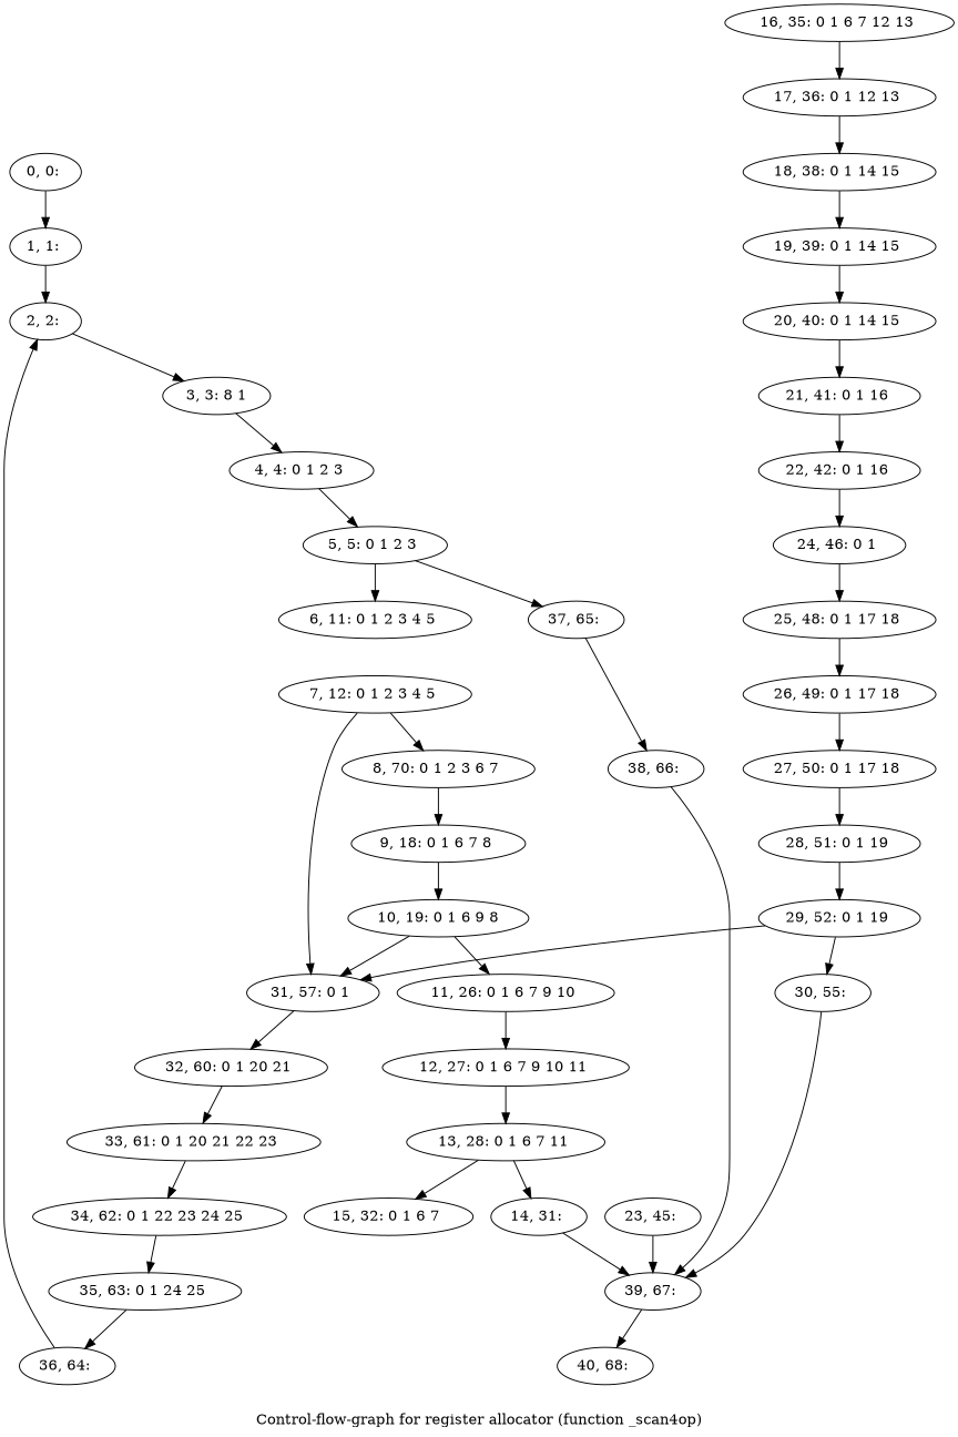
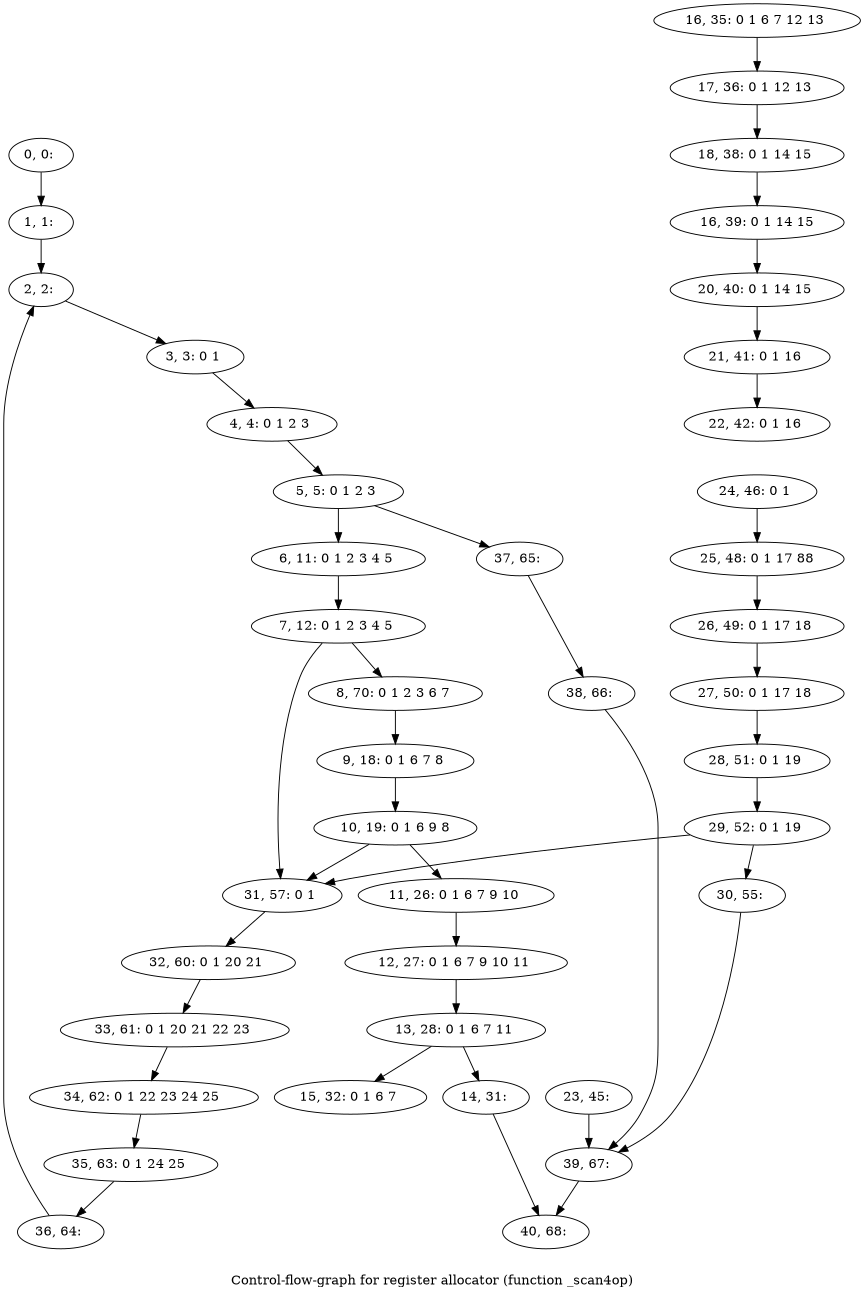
  digraph {
    label="Control-flow-graph for register allocator (function _scan4op)"
    n1 [label="0, 0: "]
    n2 [label="1, 1: "]
    n3 [label="2, 2: "]
-   n4 [label="3, 3: 8 1"]
+   n4 [label="3, 3: 0 1 "]
    n5 [label="4, 4: 0 1 2 3 "]
    n6 [label="5, 5: 0 1 2 3 "]
    n7 [label="6, 11: 0 1 2 3 4 5 "]
    n8 [label="37, 65: "]
    n9 [label="7, 12: 0 1 2 3 4 5 "]
    n10 [label="38, 66: "]
    n11 [label="8, 70: 0 1 2 3 6 7 "]
    n12 [label="31, 57: 0 1 "]
    n13 [label="9, 18: 0 1 6 7 8 "]
    n14 [label="32, 60: 0 1 20 21 "]
    n15 [label="10, 19: 0 1 6 9 8"]
    n16 [label="11, 26: 0 1 6 7 9 10 "]
    n17 [label="12, 27: 0 1 6 7 9 10 11 "]
    n18 [label="13, 28: 0 1 6 7 11 "]
    n19 [label="14, 31: "]
    n20 [label="15, 32: 0 1 6 7 "]
    n21 [label="39, 67: "]
    n22 [label="40, 68: "]
    n23 [label="16, 35: 0 1 6 7 12 13 "]
    n24 [label="17, 36: 0 1 12 13 "]
    n25 [label="18, 38: 0 1 14 15 "]
-   n26 [label="19, 39: 0 1 14 15 "]
+   n26 [label="16, 39: 0 1 14 15"]
    n27 [label="20, 40: 0 1 14 15 "]
    n28 [label="21, 41: 0 1 16 "]
    n29 [label="22, 42: 0 1 16 "]
    n30 [label="24, 46: 0 1 "]
    n31 [label="23, 45: "]
-   n32 [label="25, 48: 0 1 17 18 "]
+   n32 [label="25, 48: 0 1 17 88"]
    n33 [label="26, 49: 0 1 17 18 "]
    n34 [label="27, 50: 0 1 17 18 "]
    n35 [label="28, 51: 0 1 19 "]
    n36 [label="29, 52: 0 1 19 "]
    n37 [label="30, 55: "]
    n38 [label="33, 61: 0 1 20 21 22 23 "]
    n39 [label="34, 62: 0 1 22 23 24 25 "]
    n40 [label="35, 63: 0 1 24 25 "]
    n41 [label="36, 64: "]
    n1 -> n2
    n2 -> n3
    n3 -> n4
    n4 -> n5
    n5 -> n6
    n6 -> n7
    n6 -> n8
+   n7 -> n9
    n8 -> n10
    n9 -> n11
    n9 -> n12
    n10 -> n21
    n11 -> n13
    n12 -> n14
    n13 -> n15
    n14 -> n38
    n15 -> n12
    n15 -> n16
    n16 -> n17
    n17 -> n18
    n18 -> n19
    n18 -> n20
-   n19 -> n21
+   n19 -> n22
    n21 -> n22
    n23 -> n24
    n24 -> n25
    n25 -> n26
    n26 -> n27
    n27 -> n28
    n28 -> n29
-   n29 -> n30
    n30 -> n32
    n31 -> n21
    n32 -> n33
    n33 -> n34
    n34 -> n35
    n35 -> n36
    n36 -> n12
    n36 -> n37
    n37 -> n21
    n38 -> n39
    n39 -> n40
    n40 -> n41
    n41 -> n3
  }
